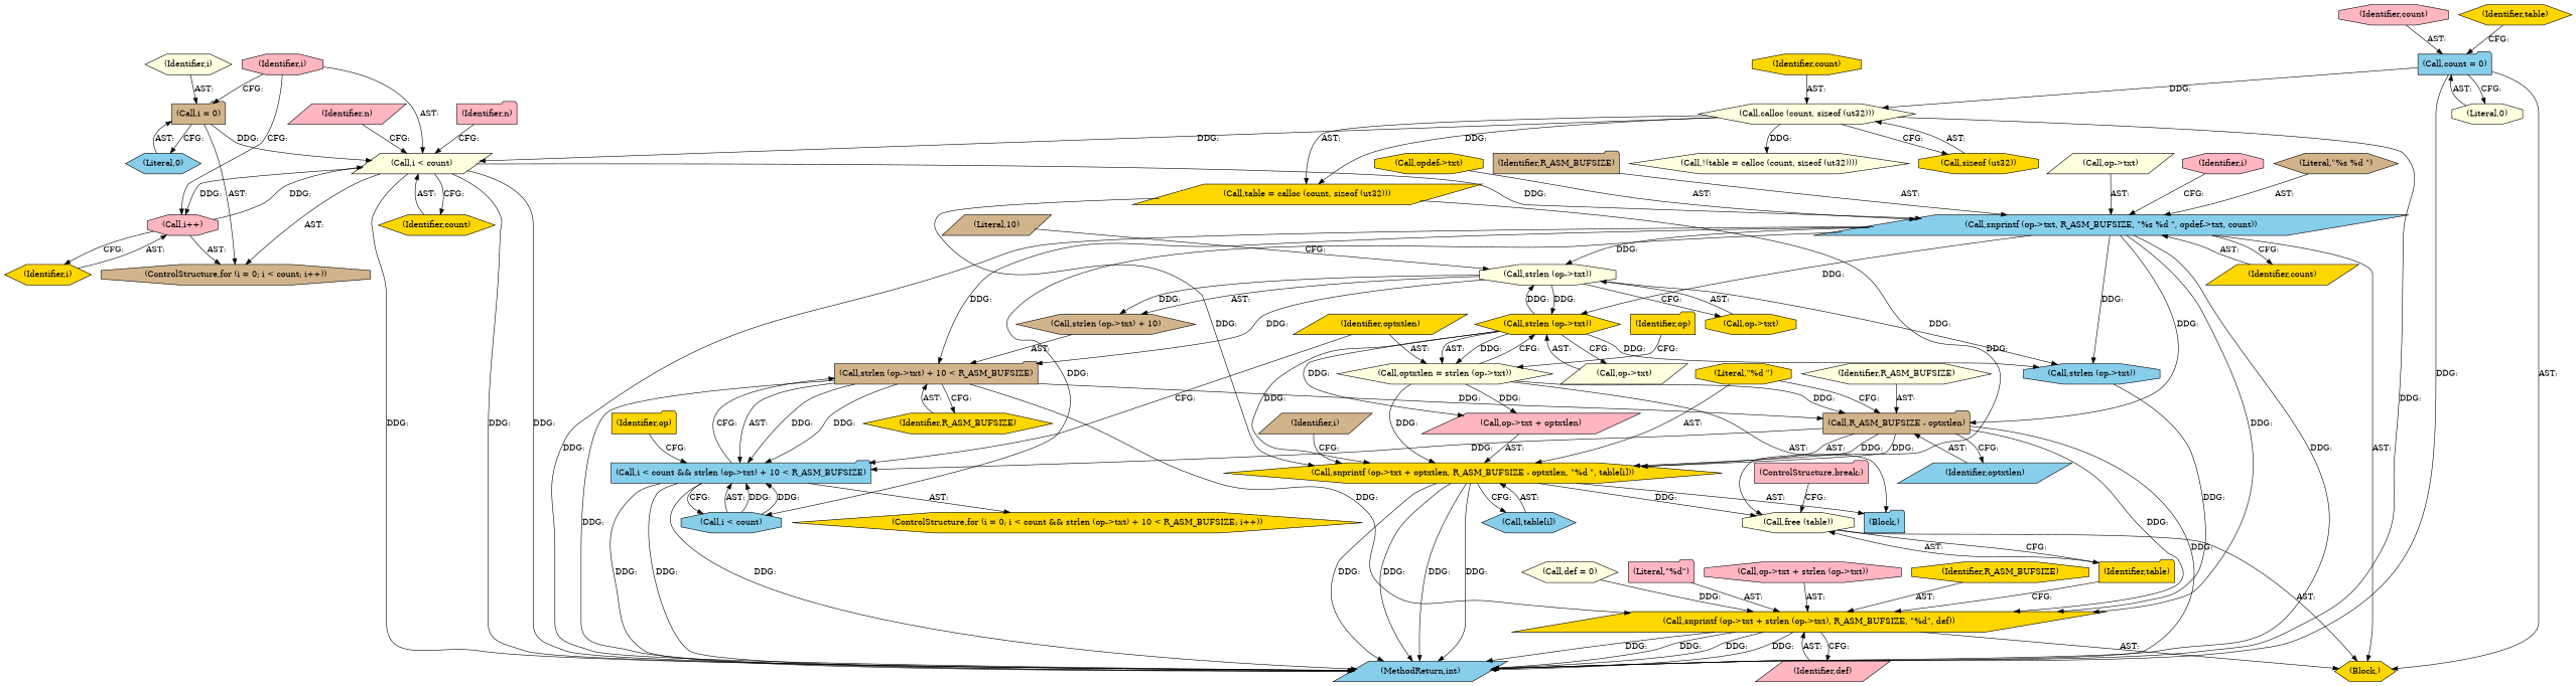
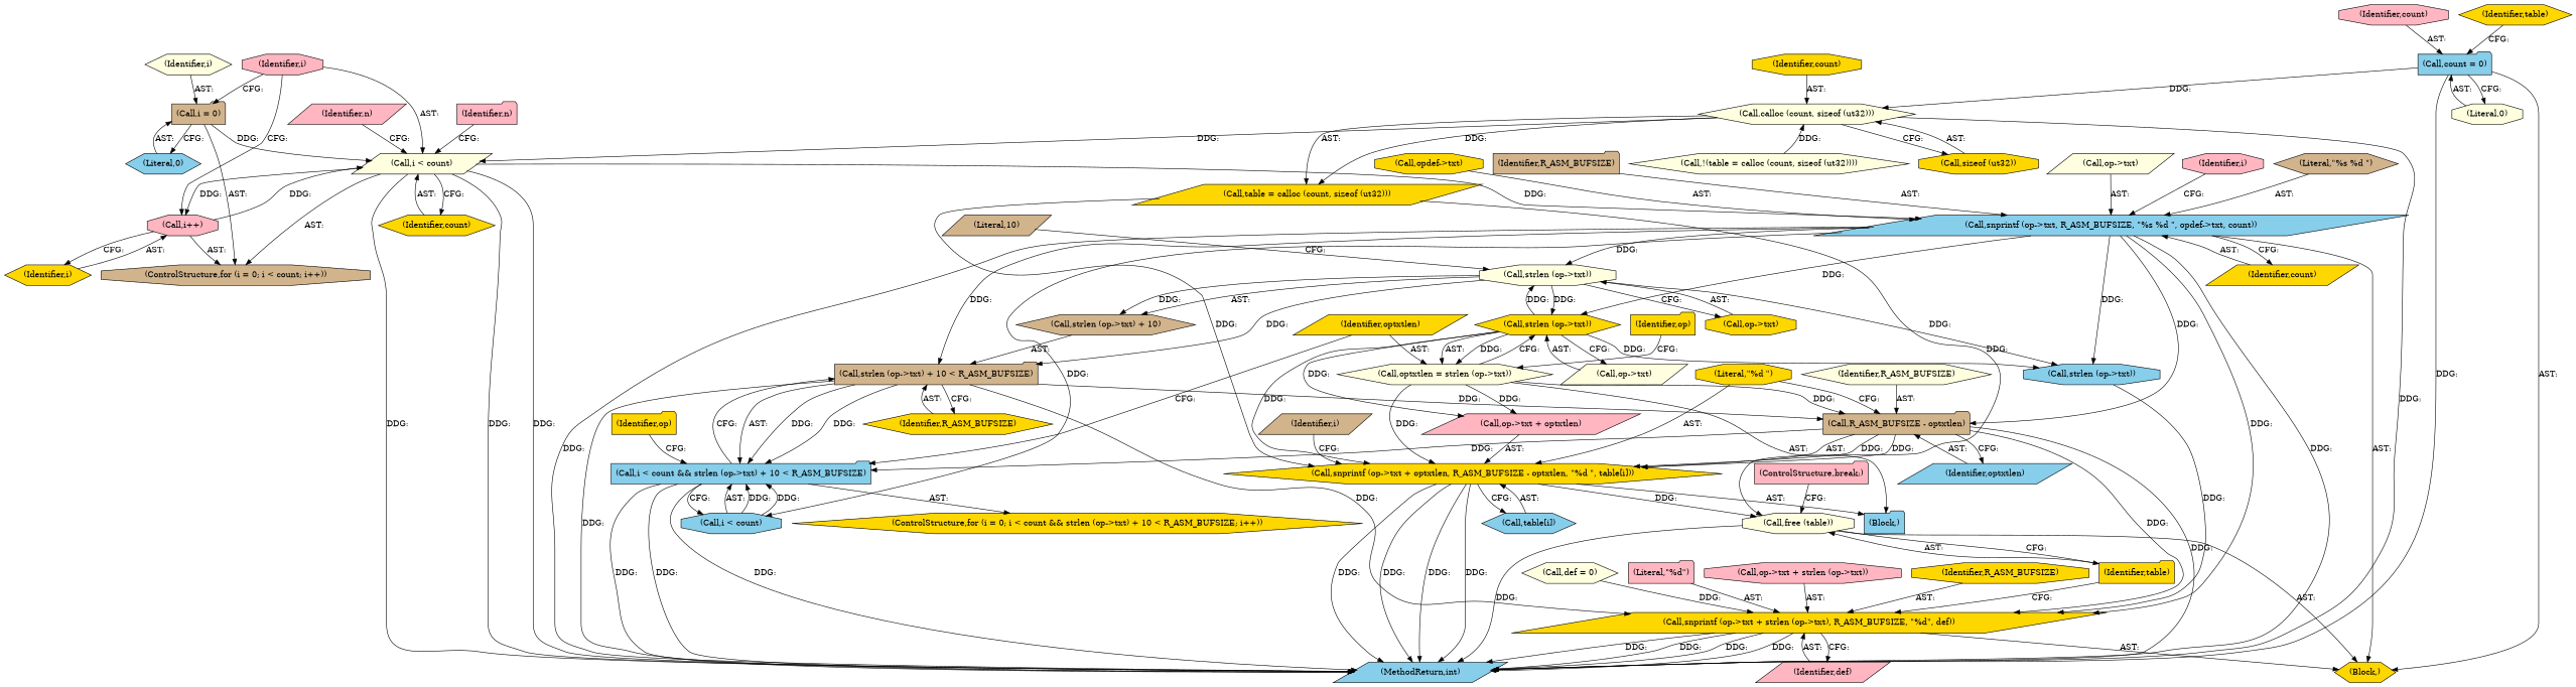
  digraph {
    node [fillcolor=gold shape=hexagon style=filled]
    n1 [fillcolor=tan label="(Call,strlen (op->txt) + 10 < R_ASM_BUFSIZE)" shape=folder]
    n2 [fillcolor=tan label="(Call,R_ASM_BUFSIZE - optxtlen)" shape=folder]
    n3 [fillcolor=skyblue label="(Call,i < count && strlen (op->txt) + 10 < R_ASM_BUFSIZE)" shape=folder]
    n4 [label="(Call,snprintf (op->txt + strlen (op->txt), R_ASM_BUFSIZE, \"%d\", def))" shape=parallelogram]
    n5 [fillcolor=skyblue label="(MethodReturn,int)" shape=parallelogram]
    n6 [label="(Identifier,R_ASM_BUFSIZE)"]
    n7 [label="(Call,snprintf (op->txt + optxtlen, R_ASM_BUFSIZE - optxtlen, \"%d \", table[i]))"]
    n8 [fillcolor=skyblue label="(Identifier,optxtlen)" shape=parallelogram]
    n9 [fillcolor=skyblue label="(Call,i < count)" shape=octagon]
    n10 [label="(ControlStructure,for (i = 0; i < count && strlen (op->txt) + 10 < R_ASM_BUFSIZE; i++))"]
    n11 [label="(Block,)"]
    n12 [fillcolor=lightpink label="(Identifier,def)" shape=parallelogram]
    n13 [fillcolor=lightyellow label="(Call,strlen (op->txt))" shape=octagon]
    n14 [label="(Call,strlen (op->txt))"]
    n15 [fillcolor=tan label="(Call,strlen (op->txt) + 10)"]
    n16 [fillcolor=skyblue label="(Call,strlen (op->txt))" shape=octagon]
    n17 [label="(Call,op->txt)" shape=octagon]
    n18 [fillcolor=lightyellow label="(Call,optxtlen = strlen (op->txt))"]
    n19 [fillcolor=lightpink label="(Call,op->txt + optxtlen)" shape=parallelogram]
    n20 [fillcolor=lightyellow label="(Call,op->txt)" shape=parallelogram]
    n21 [fillcolor=skyblue label="(Call,snprintf (op->txt, R_ASM_BUFSIZE, \"%s %d \", opdef->txt, count))" shape=parallelogram]
    n22 [label="(Identifier,count)" shape=parallelogram]
    n23 [fillcolor=lightyellow label="(Call,i < count)" shape=parallelogram]
    n24 [fillcolor=lightpink label="(Call,i++)" shape=octagon]
    n25 [fillcolor=tan label="(ControlStructure,for (i = 0; i < count; i++))" shape=octagon]
    n26 [label="(Identifier,count)"]
    n27 [label="(Identifier,i)"]
    n28 [fillcolor=tan label="(Call,i = 0)" shape=folder]
    n29 [fillcolor=skyblue label="(Literal,0)"]
    n30 [fillcolor=lightyellow label="(Call,calloc (count, sizeof (ut32)))"]
    n31 [label="(Call,table = calloc (count, sizeof (ut32)))" shape=parallelogram]
    n32 [fillcolor=lightyellow label="(Call,!(table = calloc (count, sizeof (ut32))))"]
    n33 [label="(Call,sizeof (ut32))" shape=octagon]
    n34 [fillcolor=lightyellow label="(Call,free (table))" shape=octagon]
    n35 [fillcolor=skyblue label="(Call,count = 0)" shape=folder]
    n36 [fillcolor=lightyellow label="(Literal,0)" shape=octagon]
    n37 [fillcolor=skyblue label="(Block,)" shape=folder]
    n38 [fillcolor=skyblue label="(Call,table[i])"]
    n39 [label="(Identifier,table)" shape=folder]
    n40 [fillcolor=lightyellow label="(Call,def = 0)"]
    n41 [fillcolor=lightpink label="(ControlStructure,break;)" shape=folder]
    n42 [fillcolor=lightpink label="(Identifier,count)" shape=octagon]
    n43 [label="(Literal,\"%d \")" shape=octagon]
    n44 [fillcolor=lightpink label="(Literal,\"%d\")" shape=folder]
    n45 [fillcolor=lightyellow label="(Call,op->txt)" shape=parallelogram]
    n46 [fillcolor=lightpink label="(Identifier,i)" shape=octagon]
    n47 [label="(Identifier,optxtlen)" shape=parallelogram]
    n48 [fillcolor=tan label="(Literal,\"%s %d \")"]
    n49 [fillcolor=lightyellow label="(Identifier,i)"]
    n50 [fillcolor=lightpink label="(Identifier,n)" shape=folder]
    n51 [label="(Identifier,count)" shape=octagon]
    n52 [fillcolor=lightpink label="(Identifier,n)" shape=parallelogram]
    n53 [fillcolor=tan label="(Literal,10)" shape=parallelogram]
    n54 [fillcolor=lightpink label="(Identifier,i)" shape=octagon]
    n55 [fillcolor=lightyellow label="(Identifier,R_ASM_BUFSIZE)"]
    n56 [label="(Call,opdef->txt)" shape=octagon]
    n57 [fillcolor=tan label="(Identifier,R_ASM_BUFSIZE)" shape=folder]
    n58 [fillcolor=tan label="(Identifier,i)" shape=parallelogram]
    n59 [fillcolor=lightpink label="(Call,op->txt + strlen (op->txt))" shape=octagon]
    n60 [label="(Identifier,op)" shape=folder]
    n61 [label="(Identifier,op)" shape=folder]
    n62 [label="(Identifier,table)"]
    n63 [label="(Identifier,R_ASM_BUFSIZE)" shape=octagon]
    n1 -> n2 [label="DDG: "]
    n1 -> n3 [label="AST: "]
    n1 -> n3 [label="DDG: "]
    n1 -> n3 [label="DDG: "]
    n1 -> n4 [label="DDG: "]
    n1 -> n5 [label="DDG: "]
    n1 -> n6 [label="CFG: "]
    n2 -> n3 [label="DDG: "]
    n2 -> n4 [label="DDG: "]
    n2 -> n5 [label="DDG: "]
    n2 -> n7 [label="AST: "]
    n2 -> n7 [label="DDG: "]
    n2 -> n7 [label="DDG: "]
    n2 -> n8 [label="CFG: "]
    n3 -> n1 [label="CFG: "]
    n3 -> n5 [label="DDG: "]
    n3 -> n5 [label="DDG: "]
    n3 -> n5 [label="DDG: "]
    n3 -> n9 [label="CFG: "]
    n3 -> n10 [label="AST: "]
    n4 -> n5 [label="DDG: "]
    n4 -> n5 [label="DDG: "]
    n4 -> n5 [label="DDG: "]
    n4 -> n5 [label="DDG: "]
    n4 -> n11 [label="AST: "]
    n4 -> n12 [label="CFG: "]
    n6 -> n1 [label="AST: "]
    n7 -> n5 [label="DDG: "]
    n7 -> n5 [label="DDG: "]
    n7 -> n5 [label="DDG: "]
    n7 -> n5 [label="DDG: "]
    n7 -> n34 [label="DDG: "]
    n7 -> n37 [label="AST: "]
    n7 -> n38 [label="CFG: "]
    n8 -> n2 [label="AST: "]
    n9 -> n3 [label="AST: "]
    n9 -> n3 [label="DDG: "]
    n9 -> n3 [label="DDG: "]
    n12 -> n4 [label="AST: "]
    n13 -> n1 [label="DDG: "]
    n13 -> n14 [label="DDG: "]
    n13 -> n15 [label="AST: "]
    n13 -> n15 [label="DDG: "]
    n13 -> n16 [label="DDG: "]
    n13 -> n17 [label="CFG: "]
    n14 -> n7 [label="DDG: "]
    n14 -> n13 [label="DDG: "]
    n14 -> n16 [label="DDG: "]
    n14 -> n18 [label="AST: "]
    n14 -> n18 [label="DDG: "]
    n14 -> n19 [label="DDG: "]
    n14 -> n20 [label="CFG: "]
    n15 -> n1 [label="AST: "]
    n16 -> n4 [label="DDG: "]
    n17 -> n13 [label="AST: "]
    n18 -> n2 [label="DDG: "]
    n18 -> n7 [label="DDG: "]
    n18 -> n14 [label="CFG: "]
    n18 -> n19 [label="DDG: "]
    n18 -> n37 [label="AST: "]
    n19 -> n7 [label="AST: "]
    n20 -> n14 [label="AST: "]
    n21 -> n1 [label="DDG: "]
    n21 -> n2 [label="DDG: "]
    n21 -> n4 [label="DDG: "]
    n21 -> n5 [label="DDG: "]
    n21 -> n5 [label="DDG: "]
    n21 -> n9 [label="DDG: "]
    n21 -> n11 [label="AST: "]
    n21 -> n13 [label="DDG: "]
    n21 -> n14 [label="DDG: "]
    n21 -> n16 [label="DDG: "]
    n21 -> n22 [label="CFG: "]
    n22 -> n21 [label="AST: "]
    n23 -> n5 [label="DDG: "]
    n23 -> n5 [label="DDG: "]
    n23 -> n5 [label="DDG: "]
    n23 -> n21 [label="DDG: "]
    n23 -> n24 [label="DDG: "]
    n23 -> n25 [label="AST: "]
    n23 -> n26 [label="CFG: "]
    n24 -> n23 [label="DDG: "]
    n24 -> n25 [label="AST: "]
    n24 -> n27 [label="CFG: "]
    n26 -> n23 [label="AST: "]
    n27 -> n24 [label="AST: "]
    n28 -> n23 [label="DDG: "]
    n28 -> n25 [label="AST: "]
    n28 -> n29 [label="CFG: "]
    n29 -> n28 [label="AST: "]
    n30 -> n5 [label="DDG: "]
    n30 -> n23 [label="DDG: "]
    n30 -> n31 [label="AST: "]
    n30 -> n31 [label="DDG: "]
-   n30 -> n32 [label="DDG: "]
+   n32 -> n30 [label="DDG: "]
    n30 -> n33 [label="CFG: "]
    n31 -> n7 [label="DDG: "]
    n31 -> n34 [label="DDG: "]
    n33 -> n30 [label="AST: "]
+   n34 -> n5 [label="DDG: "]
    n34 -> n11 [label="AST: "]
    n34 -> n39 [label="CFG: "]
    n35 -> n5 [label="DDG: "]
    n35 -> n11 [label="AST: "]
    n35 -> n30 [label="DDG: "]
    n35 -> n36 [label="CFG: "]
    n36 -> n35 [label="AST: "]
    n38 -> n7 [label="AST: "]
    n39 -> n4 [label="CFG: "]
    n39 -> n34 [label="AST: "]
    n40 -> n4 [label="DDG: "]
    n41 -> n34 [label="CFG: "]
    n42 -> n35 [label="AST: "]
    n43 -> n2 [label="CFG: "]
    n43 -> n7 [label="AST: "]
    n44 -> n4 [label="AST: "]
    n45 -> n21 [label="AST: "]
    n46 -> n21 [label="CFG: "]
    n47 -> n3 [label="CFG: "]
    n47 -> n18 [label="AST: "]
    n48 -> n21 [label="AST: "]
    n49 -> n28 [label="AST: "]
    n50 -> n23 [label="CFG: "]
    n51 -> n30 [label="AST: "]
    n52 -> n23 [label="CFG: "]
    n53 -> n13 [label="CFG: "]
    n54 -> n23 [label="AST: "]
    n54 -> n24 [label="CFG: "]
    n54 -> n28 [label="CFG: "]
    n55 -> n2 [label="AST: "]
    n56 -> n21 [label="AST: "]
    n57 -> n21 [label="AST: "]
    n58 -> n7 [label="CFG: "]
    n59 -> n4 [label="AST: "]
    n60 -> n18 [label="CFG: "]
    n61 -> n3 [label="CFG: "]
    n62 -> n35 [label="CFG: "]
    n63 -> n4 [label="AST: "]
  }
